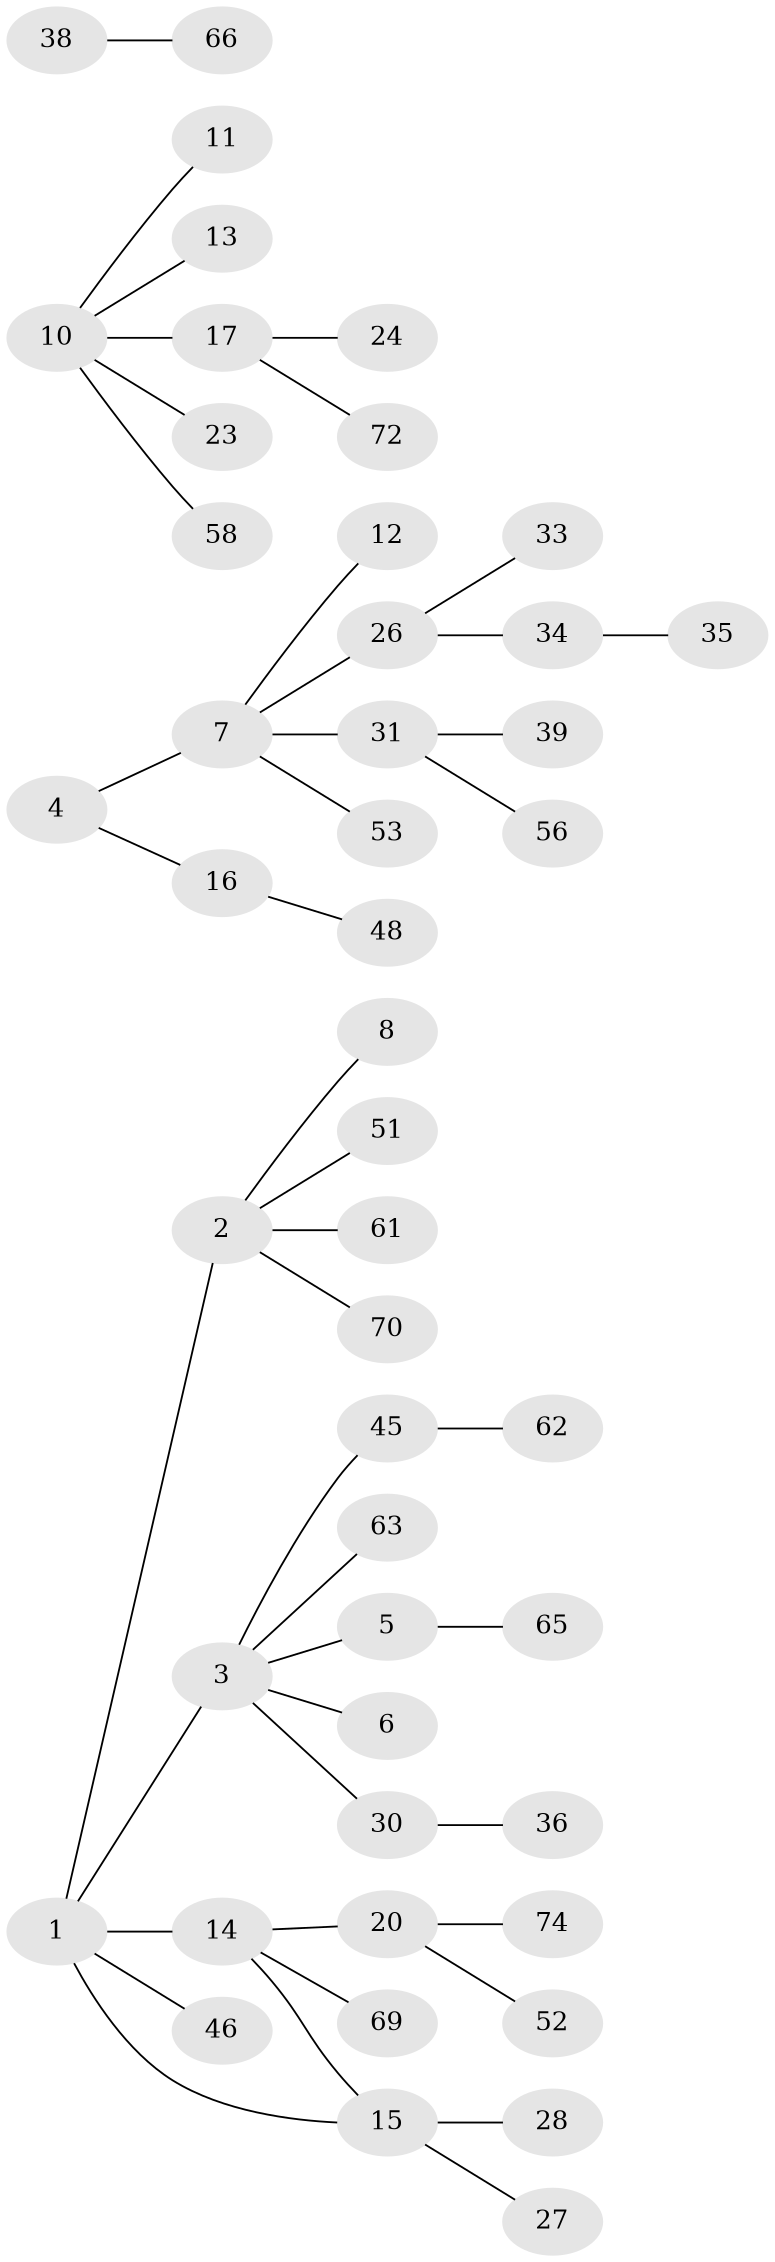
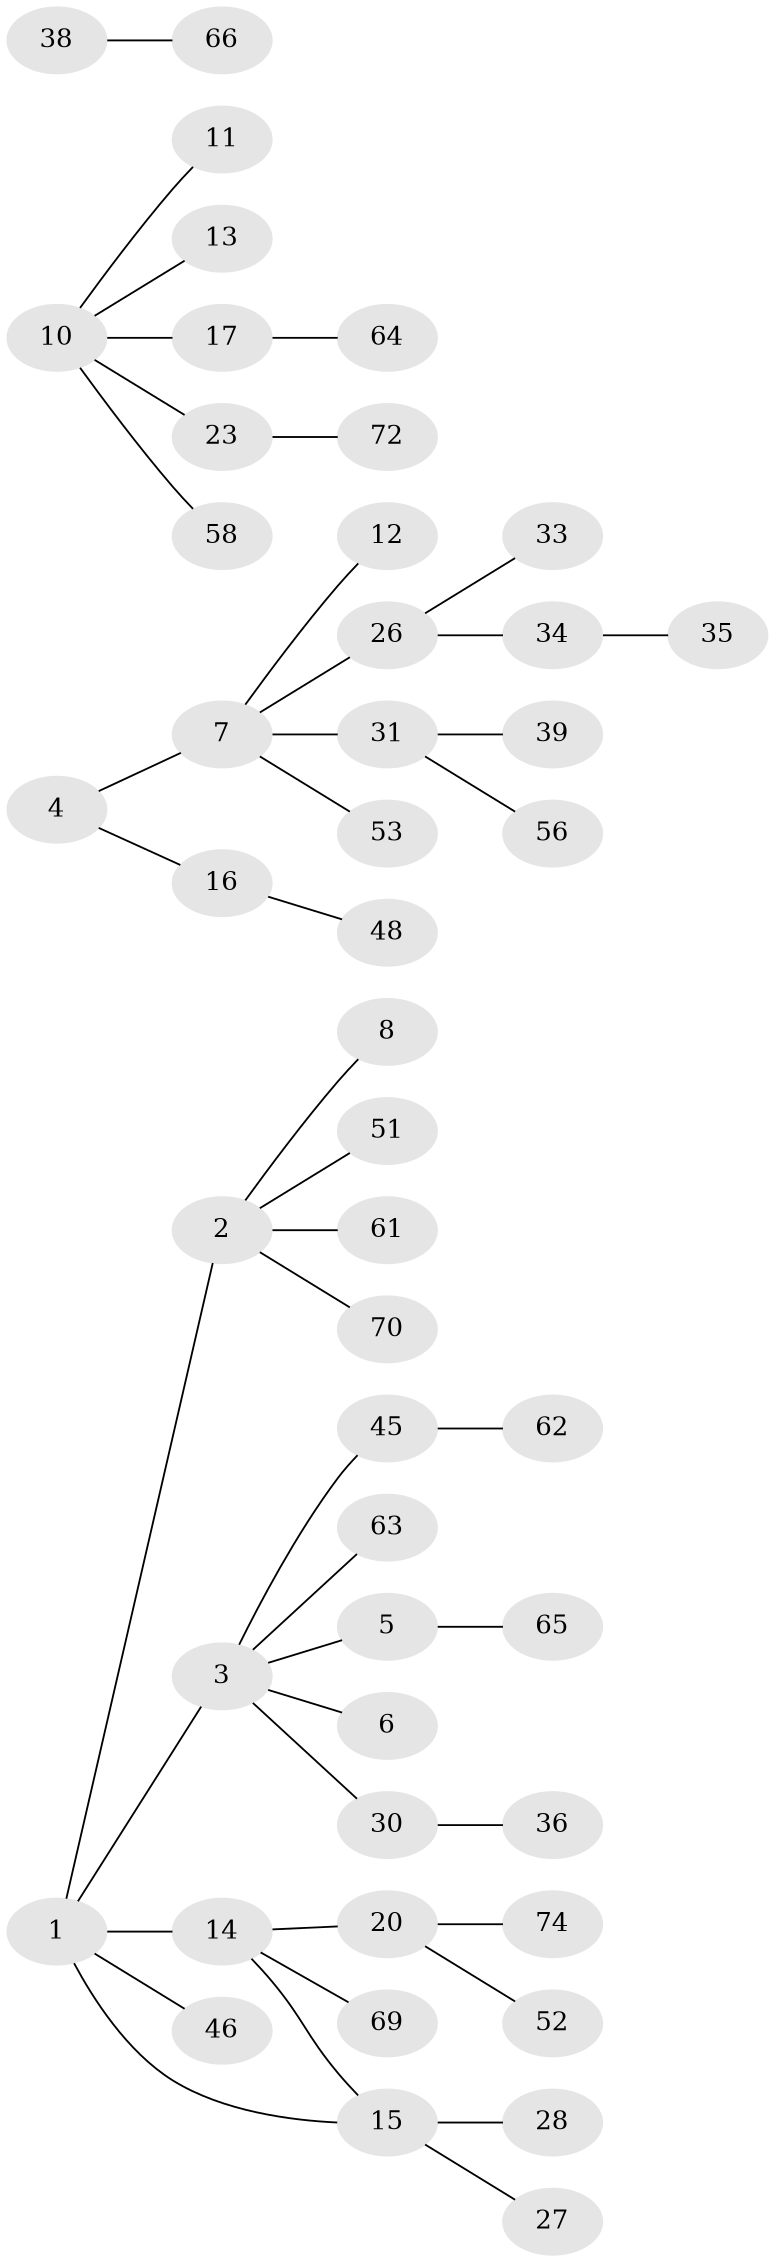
  graph {
    rankdir=LR
    node [color=gray90 style=filled]
    1 [super="+29"]
    2 [super="+54"]
    3 [super="+32"]
    14 [super="+55"]
    46 [super="+64"]
    15 [super="+37"]
    8 [super="+47"]
    51
    61
    70
    5 [super="+22"]
    6
    30 [super="+44"]
    45 [super="+50"]
    63
    4 [super="+9"]
    7 [super="+21"]
    16 [super="+42"]
    20 [super="+59"]
    69
    65
    36
    62
    12 [super="+18"]
    26
    31 [super="+41"]
    53
    48
    10 [super="+57"]
    11
    13 [super="+25"]
    17 [super="+19"]
    23 [super="+49"]
    58
    33
    34 [super="+40"]
    39 [super="+60"]
    56
-   24
+   24 [label=64]
    72 [super="+73"]
    27
    28 [super="+71"]
    52
    74
    38 [super="+43"]
    66
    35 [super="+67"]
    1 -- 2
    1 -- 3
    1 -- 14
    1 -- 46
    1 -- 15
    2 -- 8
    2 -- 51
    2 -- 61
    2 -- 70
    3 -- 5
    3 -- 6
    3 -- 30
    3 -- 45
    3 -- 63
    14 -- 15
    14 -- 20
    14 -- 69
    15 -- 27
    15 -- 28
    5 -- 65
    30 -- 36
    45 -- 62
    4 -- 7
    4 -- 16
    7 -- 12
    7 -- 26
    7 -- 31
    7 -- 53
    16 -- 48
    20 -- 52
    20 -- 74
    26 -- 33
    26 -- 34
    31 -- 39
    31 -- 56
    10 -- 11
    10 -- 13
    10 -- 17
    10 -- 23
    10 -- 58
    17 -- 24
-   17 -- 72
+   23 -- 72
    34 -- 35
    38 -- 66
  }
